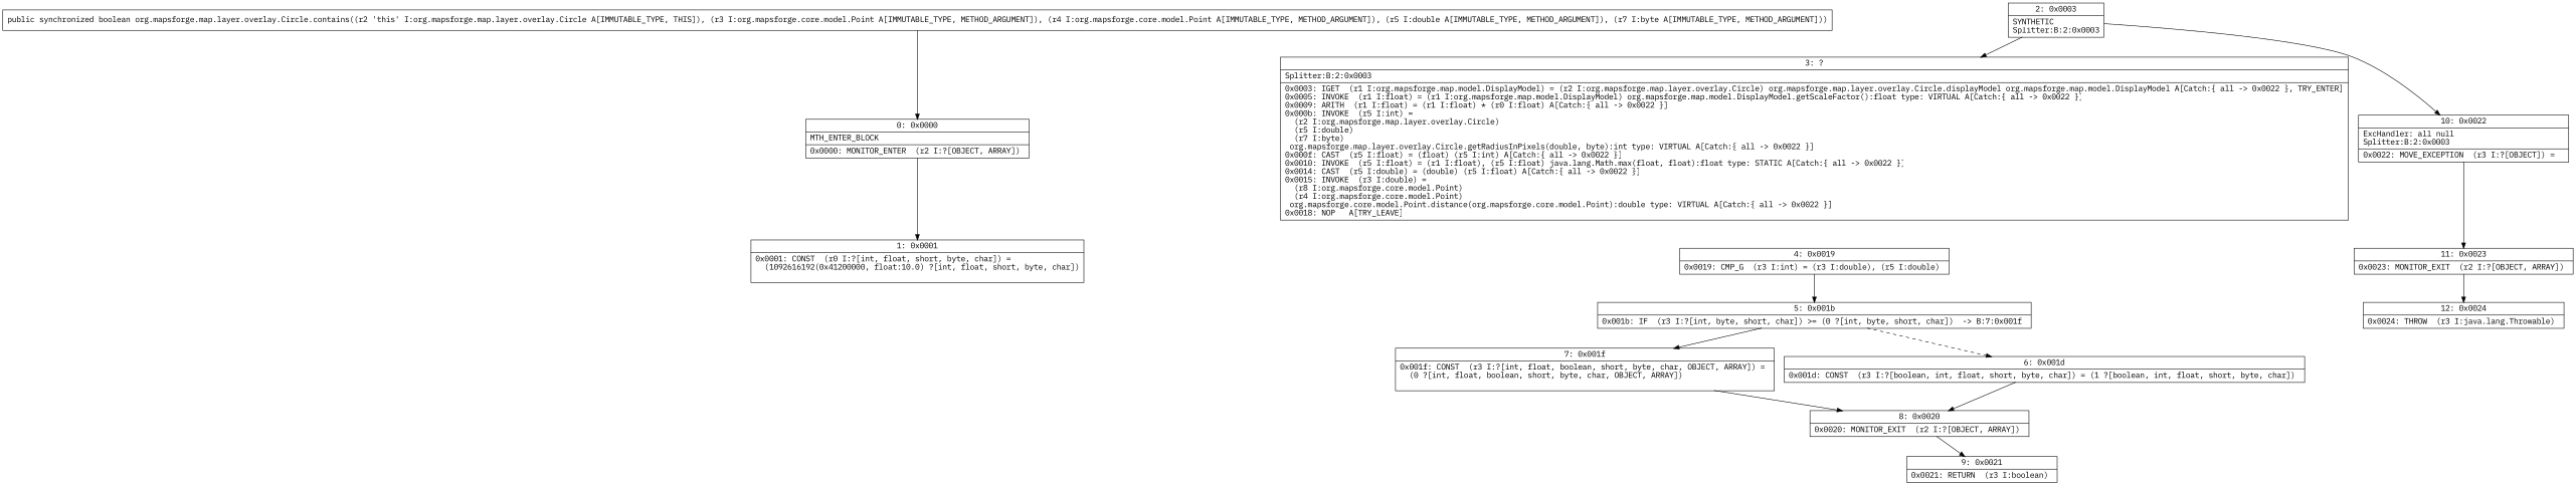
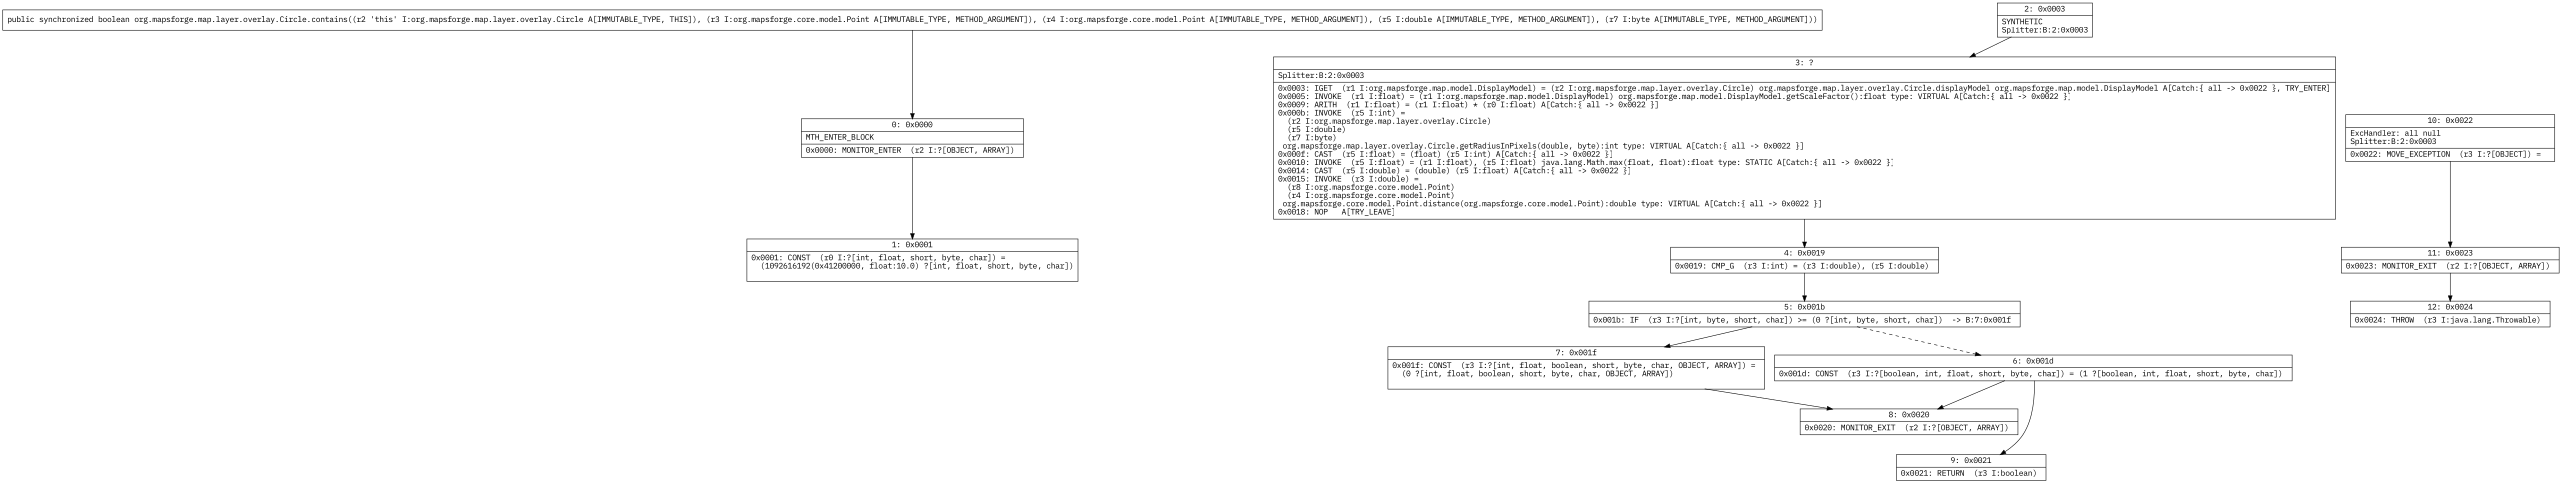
  digraph {
    fontname="IBM Plex Mono"
    node [fontname="IBM Plex Mono" shape=record]
    edge [fontname="IBM Plex Mono"]
    n1 [label="{0\:\ 0x0000|MTH_ENTER_BLOCK\l|0x0000: MONITOR_ENTER  (r2 I:?[OBJECT, ARRAY]) \l}"]
    n2 [label="{1\:\ 0x0001|0x0001: CONST  (r0 I:?[int, float, short, byte, char]) = \l  (1092616192(0x41200000, float:10.0) ?[int, float, short, byte, char])\l \l}"]
    n3 [label="{2\:\ 0x0003|SYNTHETIC\lSplitter:B:2:0x0003\l}"]
    n4 [label="{3\:\ ?|Splitter:B:2:0x0003\l|0x0003: IGET  (r1 I:org.mapsforge.map.model.DisplayModel) = (r2 I:org.mapsforge.map.layer.overlay.Circle) org.mapsforge.map.layer.overlay.Circle.displayModel org.mapsforge.map.model.DisplayModel A[Catch:\{ all \-\> 0x0022 \}, TRY_ENTER]\l0x0005: INVOKE  (r1 I:float) = (r1 I:org.mapsforge.map.model.DisplayModel) org.mapsforge.map.model.DisplayModel.getScaleFactor():float type: VIRTUAL A[Catch:\{ all \-\> 0x0022 \}]\l0x0009: ARITH  (r1 I:float) = (r1 I:float) * (r0 I:float) A[Catch:\{ all \-\> 0x0022 \}]\l0x000b: INVOKE  (r5 I:int) = \l  (r2 I:org.mapsforge.map.layer.overlay.Circle)\l  (r5 I:double)\l  (r7 I:byte)\l org.mapsforge.map.layer.overlay.Circle.getRadiusInPixels(double, byte):int type: VIRTUAL A[Catch:\{ all \-\> 0x0022 \}]\l0x000f: CAST  (r5 I:float) = (float) (r5 I:int) A[Catch:\{ all \-\> 0x0022 \}]\l0x0010: INVOKE  (r5 I:float) = (r1 I:float), (r5 I:float) java.lang.Math.max(float, float):float type: STATIC A[Catch:\{ all \-\> 0x0022 \}]\l0x0014: CAST  (r5 I:double) = (double) (r5 I:float) A[Catch:\{ all \-\> 0x0022 \}]\l0x0015: INVOKE  (r3 I:double) = \l  (r8 I:org.mapsforge.core.model.Point)\l  (r4 I:org.mapsforge.core.model.Point)\l org.mapsforge.core.model.Point.distance(org.mapsforge.core.model.Point):double type: VIRTUAL A[Catch:\{ all \-\> 0x0022 \}]\l0x0018: NOP   A[TRY_LEAVE]\l}"]
    n5 [label="{10\:\ 0x0022|ExcHandler: all null\lSplitter:B:2:0x0003\l|0x0022: MOVE_EXCEPTION  (r3 I:?[OBJECT]) =  \l}"]
    n6 [label="{4\:\ 0x0019|0x0019: CMP_G  (r3 I:int) = (r3 I:double), (r5 I:double) \l}"]
    n7 [label="{11\:\ 0x0023|0x0023: MONITOR_EXIT  (r2 I:?[OBJECT, ARRAY]) \l}"]
    n8 [label="{5\:\ 0x001b|0x001b: IF  (r3 I:?[int, byte, short, char]) \>= (0 ?[int, byte, short, char])  \-\> B:7:0x001f \l}"]
    n9 [label="{6\:\ 0x001d|0x001d: CONST  (r3 I:?[boolean, int, float, short, byte, char]) = (1 ?[boolean, int, float, short, byte, char]) \l}"]
    n10 [label="{7\:\ 0x001f|0x001f: CONST  (r3 I:?[int, float, boolean, short, byte, char, OBJECT, ARRAY]) = \l  (0 ?[int, float, boolean, short, byte, char, OBJECT, ARRAY])\l \l}"]
    n11 [label="{8\:\ 0x0020|0x0020: MONITOR_EXIT  (r2 I:?[OBJECT, ARRAY]) \l}"]
    n12 [label="{9\:\ 0x0021|0x0021: RETURN  (r3 I:boolean) \l}"]
    n13 [label="{12\:\ 0x0024|0x0024: THROW  (r3 I:java.lang.Throwable) \l}"]
    n14 [label="{public synchronized boolean org.mapsforge.map.layer.overlay.Circle.contains((r2 'this' I:org.mapsforge.map.layer.overlay.Circle A[IMMUTABLE_TYPE, THIS]), (r3 I:org.mapsforge.core.model.Point A[IMMUTABLE_TYPE, METHOD_ARGUMENT]), (r4 I:org.mapsforge.core.model.Point A[IMMUTABLE_TYPE, METHOD_ARGUMENT]), (r5 I:double A[IMMUTABLE_TYPE, METHOD_ARGUMENT]), (r7 I:byte A[IMMUTABLE_TYPE, METHOD_ARGUMENT])) }"]
    n1 -> n2
    n3 -> n4
-   n3 -> n5
+   n4 -> n6
    n5 -> n7
    n6 -> n8
    n7 -> n13
    n8 -> n9 [style=dashed]
    n8 -> n10
    n9 -> n11
    n10 -> n11
-   n11 -> n12
+   n9 -> n12
    n14 -> n1
  }
